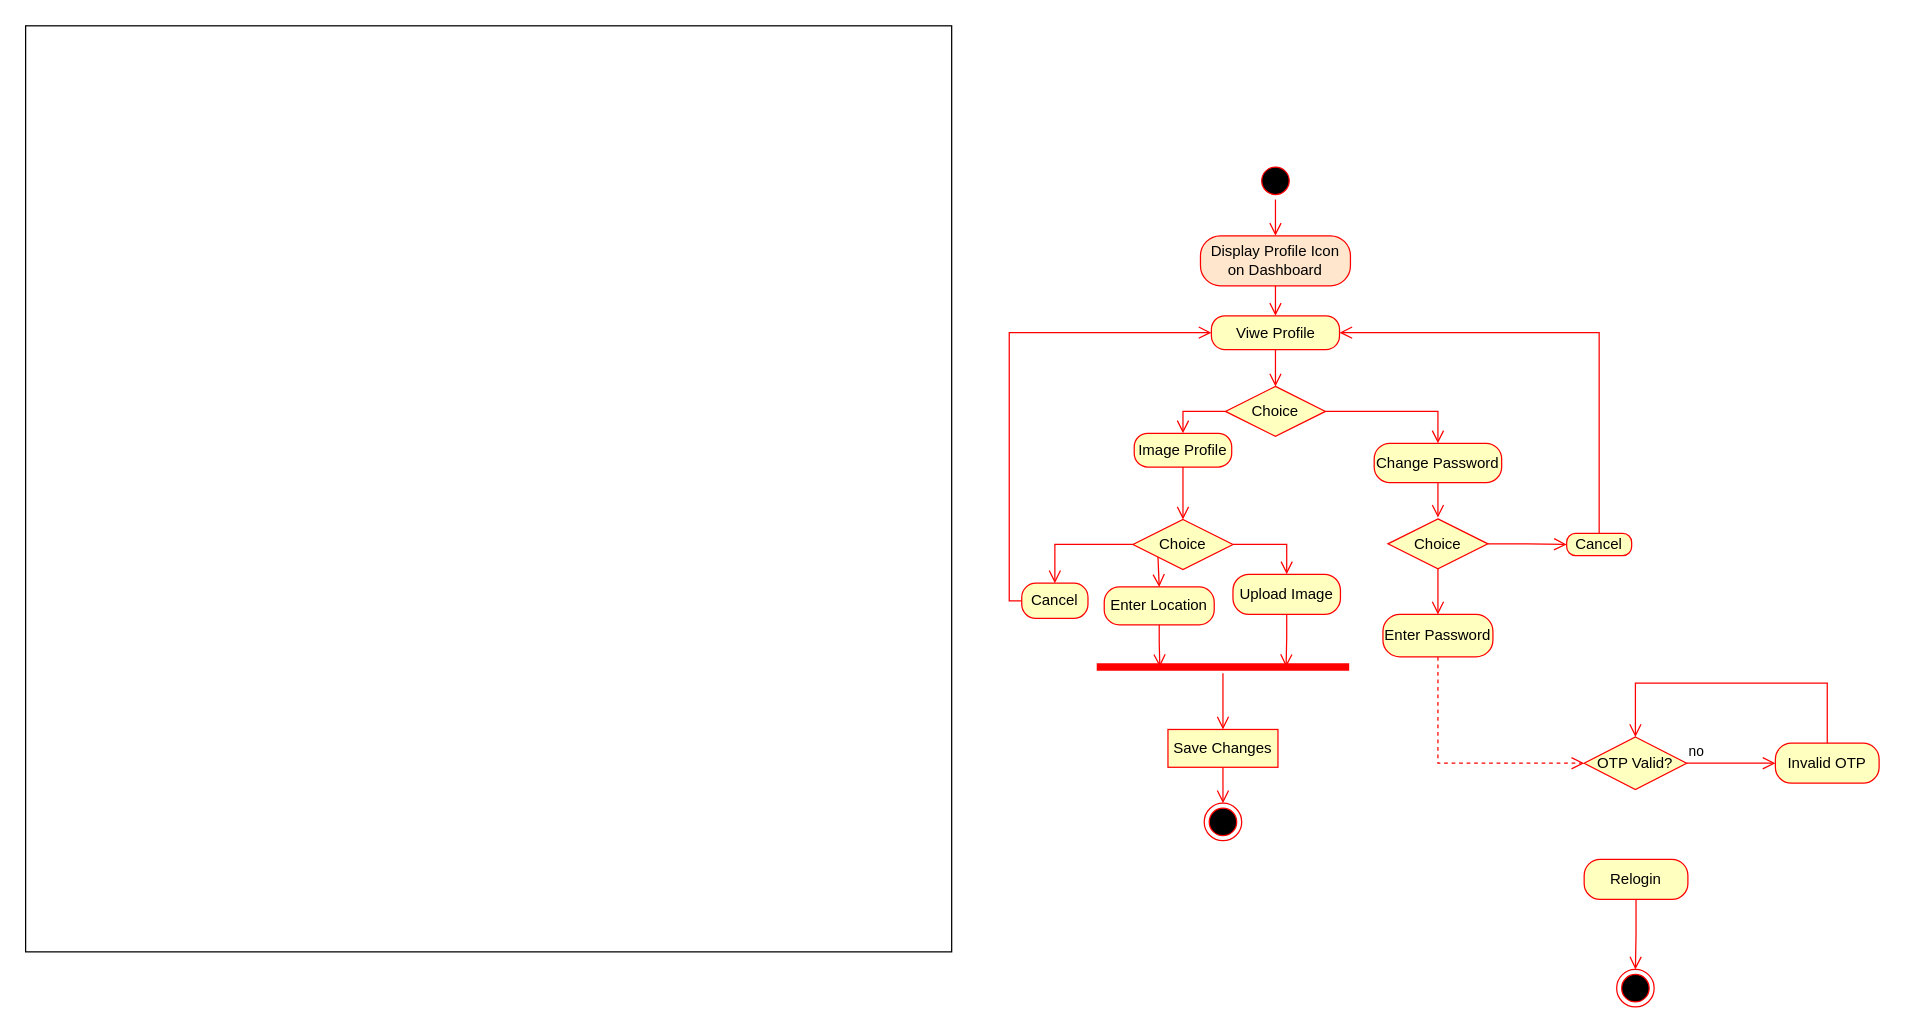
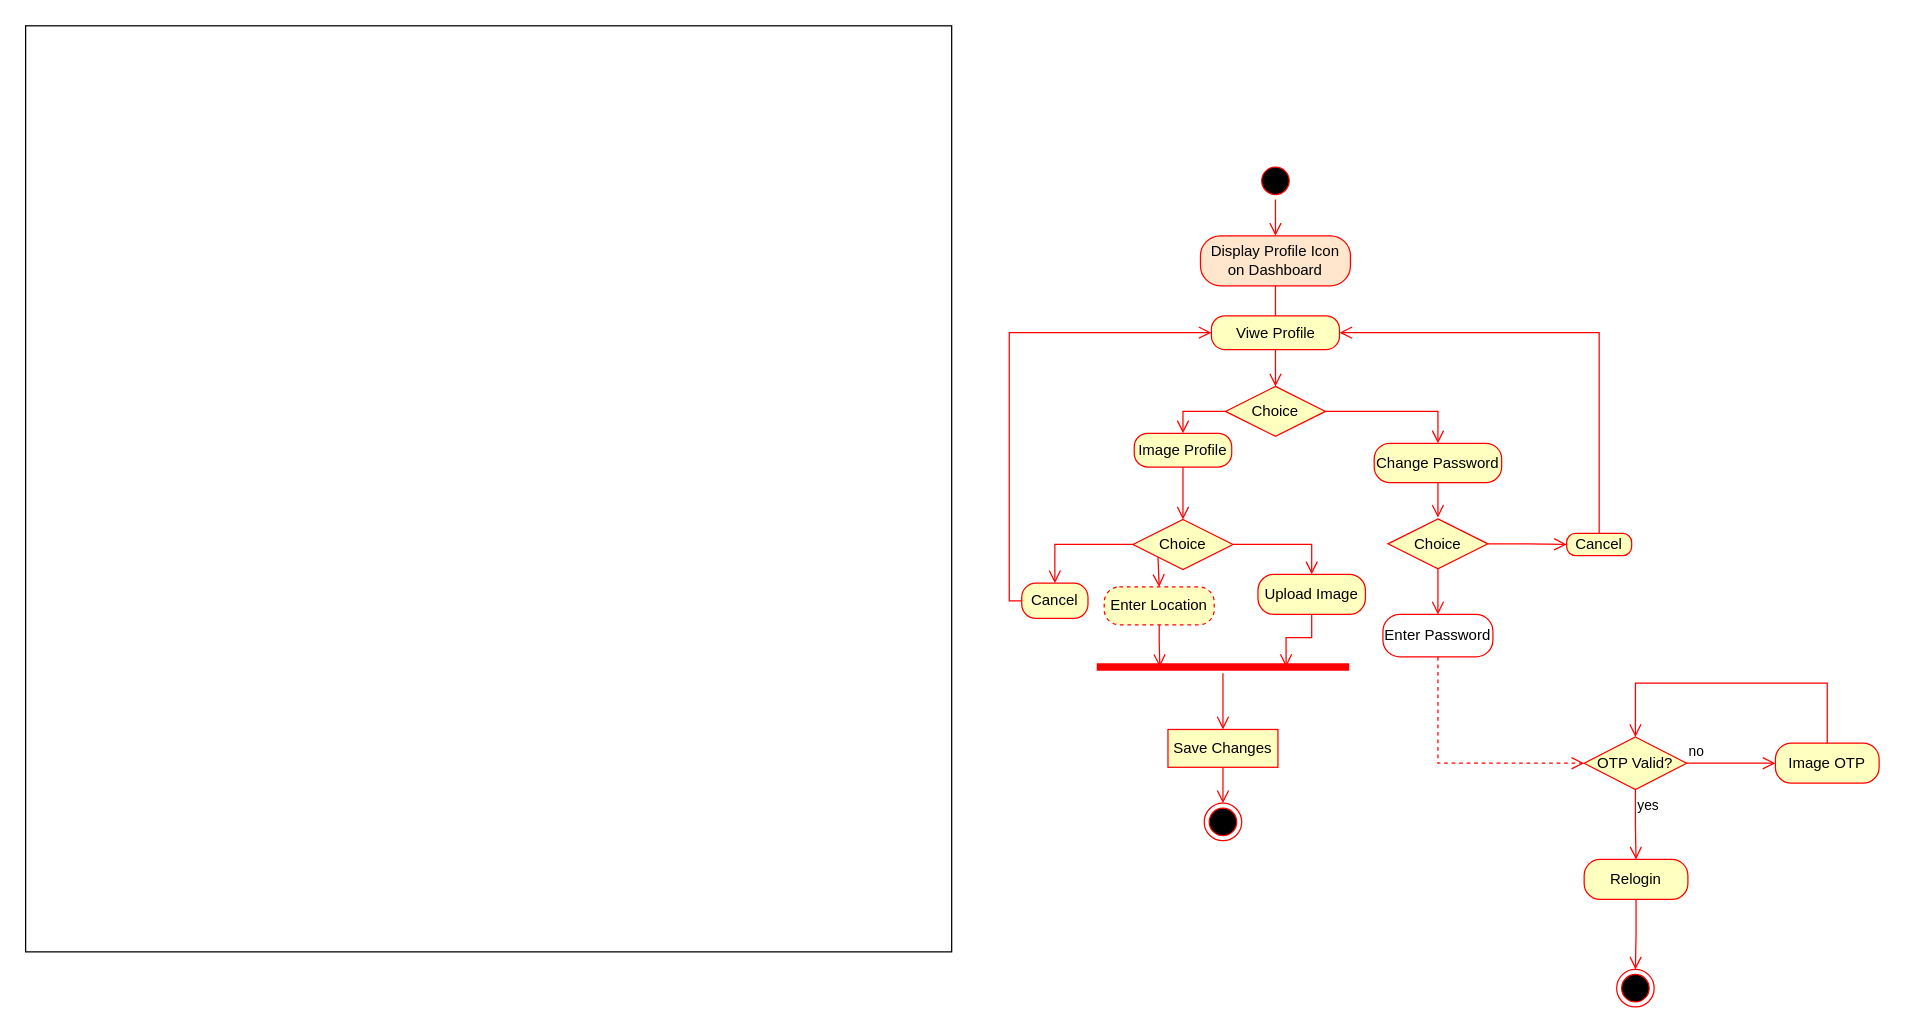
  <mxCell id="0" />
  <mxCell id="1" parent="0" />
  <mxCell id="2" value="" style="whiteSpace=wrap;html=1;aspect=fixed;fillColor=default;" parent="1" vertex="1"><mxGeometry x="20" y="20" width="740.94" height="740.94" as="geometry" /></mxCell>
  <mxCell id="3" value="" style="ellipse;html=1;shape=startState;fillColor=#000000;strokeColor=#ff0000;" parent="1" vertex="1"><mxGeometry x="1005" y="129" width="30" height="30" as="geometry" /></mxCell>
  <mxCell id="4" value="" style="edgeStyle=orthogonalEdgeStyle;html=1;verticalAlign=bottom;endArrow=open;endSize=8;strokeColor=#ff0000;rounded=0;entryX=0.5;entryY=0;entryDx=0;entryDy=0;" parent="1" source="3" target="5" edge="1"><mxGeometry relative="1" as="geometry"><mxPoint x="1019.5" y="183" as="targetPoint" /></mxGeometry></mxCell>
  <mxCell id="5" value="Display Profile Icon on Dashboard" style="rounded=1;whiteSpace=wrap;html=1;arcSize=40;fontColor=#000000;fillColor=#ffe6cc;strokeColor=#ff0000;" parent="1" vertex="1"><mxGeometry x="960" y="188" width="120" height="40" as="geometry" /></mxCell>
  <mxCell id="6" value="Choice" style="rhombus;whiteSpace=wrap;html=1;fontColor=#000000;fillColor=#ffffc0;strokeColor=#ff0000;" parent="1" vertex="1"><mxGeometry x="980" y="308.5" width="80" height="40" as="geometry" /></mxCell>
  <mxCell id="7" value="" style="edgeStyle=orthogonalEdgeStyle;html=1;verticalAlign=bottom;endArrow=open;endSize=8;strokeColor=#ff0000;rounded=0;exitX=0;exitY=0.5;exitDx=0;exitDy=0;entryX=0.5;entryY=0;entryDx=0;entryDy=0;" parent="1" source="6" target="11" edge="1"><mxGeometry relative="1" as="geometry"><mxPoint x="940" y="346" as="targetPoint" /><mxPoint x="809.5" y="219" as="sourcePoint" /></mxGeometry></mxCell>
  <mxCell id="8" value="Change Password" style="rounded=1;whiteSpace=wrap;html=1;arcSize=40;fontColor=#000000;fillColor=#ffffc0;strokeColor=#ff0000;" parent="1" vertex="1"><mxGeometry x="1099" y="354" width="102" height="31.5" as="geometry" /></mxCell>
  <mxCell id="9" value="" style="edgeStyle=orthogonalEdgeStyle;html=1;verticalAlign=bottom;endArrow=open;endSize=8;strokeColor=#ff0000;rounded=0;exitX=1;exitY=0.5;exitDx=0;exitDy=0;entryX=0.5;entryY=0;entryDx=0;entryDy=0;" parent="1" source="6" target="8" edge="1"><mxGeometry relative="1" as="geometry"><mxPoint x="1111.5" y="289" as="targetPoint" /><mxPoint x="1028.5" y="233" as="sourcePoint" /></mxGeometry></mxCell>
  <mxCell id="10" value="" style="ellipse;html=1;shape=endState;fillColor=#000000;strokeColor=#ff0000;" parent="1" vertex="1"><mxGeometry x="963" y="642" width="30" height="30" as="geometry" /></mxCell>
  <mxCell id="11" value="Image Profile" style="rounded=1;whiteSpace=wrap;html=1;arcSize=40;fontColor=#000000;fillColor=#ffffc0;strokeColor=#ff0000;" parent="1" vertex="1"><mxGeometry x="907" y="346" width="78" height="27" as="geometry" /></mxCell>
  <mxCell id="12" value="Viwe Profile" style="rounded=1;whiteSpace=wrap;html=1;arcSize=40;fontColor=#000000;fillColor=#ffffc0;strokeColor=#ff0000;" parent="1" vertex="1"><mxGeometry x="968.75" y="252" width="102.5" height="27" as="geometry" /></mxCell>
  <mxCell id="13" value="OTP Valid?" style="rhombus;whiteSpace=wrap;html=1;fontColor=#000000;fillColor=#ffffc0;strokeColor=#ff0000;" parent="1" vertex="1"><mxGeometry x="1267" y="589" width="82" height="42" as="geometry" /></mxCell>
  <mxCell id="14" value="no" style="html=1;align=left;verticalAlign=bottom;endArrow=open;endSize=8;strokeColor=#ff0000;rounded=0;exitX=1;exitY=0.5;exitDx=0;exitDy=0;entryX=0;entryY=0.5;entryDx=0;entryDy=0;edgeStyle=orthogonalEdgeStyle;" parent="1" source="13" target="28" edge="1"><mxGeometry x="-1" relative="1" as="geometry"><mxPoint x="1307" y="539" as="targetPoint" /></mxGeometry></mxCell>
+ <mxCell id="15" value="yes" style="edgeStyle=orthogonalEdgeStyle;html=1;align=left;verticalAlign=top;endArrow=open;endSize=8;strokeColor=#ff0000;rounded=0;entryX=0.5;entryY=0;entryDx=0;entryDy=0;" parent="1" source="13" target="16" edge="1"><mxGeometry x="-1" relative="1" as="geometry"><mxPoint x="1307.029" y="687.5" as="targetPoint" /></mxGeometry></mxCell>
  <mxCell id="16" value="Relogin" style="rounded=1;whiteSpace=wrap;html=1;arcSize=40;fontColor=#000000;fillColor=#ffffc0;strokeColor=#ff0000;" parent="1" vertex="1"><mxGeometry x="1267" y="687" width="83" height="32" as="geometry" /></mxCell>
- <mxCell id="17" value="Upload Image" style="rounded=1;whiteSpace=wrap;html=1;arcSize=40;fontColor=#000000;fillColor=#ffffc0;strokeColor=#ff0000;" parent="1" vertex="1"><mxGeometry x="986" y="458.81" width="86" height="32.13" as="geometry" /></mxCell>
+ <mxCell id="17" value="Upload Image" style="rounded=1;whiteSpace=wrap;html=1;arcSize=40;fontColor=#000000;fillColor=#ffffc0;strokeColor=#ff0000;" parent="1" vertex="1"><mxGeometry x="1006" y="458.81" width="86" height="32.13" as="geometry" /></mxCell>
  <mxCell id="18" value="" style="edgeStyle=orthogonalEdgeStyle;html=1;verticalAlign=bottom;endArrow=open;endSize=8;strokeColor=#ff0000;rounded=0;exitX=0.5;exitY=1;exitDx=0;exitDy=0;entryX=0.75;entryY=0.5;entryDx=0;entryDy=0;entryPerimeter=0;" parent="1" source="17" target="37" edge="1"><mxGeometry relative="1" as="geometry"><mxPoint x="1029" y="518" as="targetPoint" /><mxPoint x="978" y="570" as="sourcePoint" /></mxGeometry></mxCell>
  <mxCell id="19" value="" style="edgeStyle=orthogonalEdgeStyle;html=1;verticalAlign=bottom;endArrow=open;endSize=8;strokeColor=#ff0000;rounded=0;exitX=0.5;exitY=1;exitDx=0;exitDy=0;entryX=0.25;entryY=0.5;entryDx=0;entryDy=0;entryPerimeter=0;" parent="1" source="30" target="37" edge="1"><mxGeometry relative="1" as="geometry"><mxPoint x="925" y="518" as="targetPoint" /><mxPoint x="890" y="572" as="sourcePoint" /></mxGeometry></mxCell>
- <mxCell id="20" value="" style="edgeStyle=orthogonalEdgeStyle;html=1;verticalAlign=bottom;endArrow=open;endSize=8;strokeColor=#ff0000;rounded=0;entryX=0.5;entryY=0;entryDx=0;entryDy=0;" parent="1" source="5" target="12" edge="1"><mxGeometry relative="1" as="geometry"><mxPoint x="1237.5" y="208" as="targetPoint" /></mxGeometry></mxCell>
+ <mxCell id="20" value="" style="edgeStyle=orthogonalEdgeStyle;html=1;verticalAlign=bottom;endArrow=none;endSize=8;strokeColor=#ff0000;rounded=0;entryX=0.5;entryY=0;entryDx=0;entryDy=0;" parent="1" source="5" target="12" edge="1"><mxGeometry relative="1" as="geometry"><mxPoint x="1237.5" y="208" as="targetPoint" /></mxGeometry></mxCell>
  <mxCell id="21" value="" style="edgeStyle=orthogonalEdgeStyle;html=1;verticalAlign=bottom;endArrow=open;endSize=8;strokeColor=#ff0000;rounded=0;exitX=0.5;exitY=1;exitDx=0;exitDy=0;" parent="1" source="12" target="6" edge="1"><mxGeometry relative="1" as="geometry"><mxPoint x="1315.5" y="265" as="targetPoint" /><mxPoint x="1106.5" y="218" as="sourcePoint" /></mxGeometry></mxCell>
  <mxCell id="22" value="" style="edgeStyle=orthogonalEdgeStyle;html=1;verticalAlign=bottom;endArrow=open;endSize=8;strokeColor=#ff0000;rounded=0;entryX=0;entryY=0.5;entryDx=0;entryDy=0;exitX=0.5;exitY=1;exitDx=0;exitDy=0;dashed=1;" parent="1" source="26" target="13" edge="1"><mxGeometry relative="1" as="geometry"><mxPoint x="1238.5" y="317.514" as="targetPoint" /><mxPoint x="1159" y="319" as="sourcePoint" /></mxGeometry></mxCell>
  <mxCell id="23" value="" style="edgeStyle=orthogonalEdgeStyle;html=1;verticalAlign=bottom;endArrow=open;endSize=8;strokeColor=#ff0000;rounded=0;exitX=0.5;exitY=1;exitDx=0;exitDy=0;entryX=0.5;entryY=0;entryDx=0;entryDy=0;" parent="1" source="11" target="24" edge="1"><mxGeometry relative="1" as="geometry"><mxPoint x="1088" y="404.9" as="targetPoint" /><mxPoint x="1019.5" y="420" as="sourcePoint" /></mxGeometry></mxCell>
  <mxCell id="24" value="Choice" style="rhombus;whiteSpace=wrap;html=1;fontColor=#000000;fillColor=#ffffc0;strokeColor=#ff0000;" parent="1" vertex="1"><mxGeometry x="906" y="415" width="80" height="40" as="geometry" /></mxCell>
  <mxCell id="25" value="" style="edgeStyle=orthogonalEdgeStyle;html=1;align=left;verticalAlign=top;endArrow=open;endSize=8;strokeColor=#ff0000;rounded=0;entryX=0.5;entryY=0;entryDx=0;entryDy=0;exitX=1;exitY=0.5;exitDx=0;exitDy=0;" parent="1" source="24" target="17" edge="1"><mxGeometry x="-1" relative="1" as="geometry"><mxPoint x="946.665" y="498.24" as="targetPoint" /></mxGeometry></mxCell>
- <mxCell id="26" value="Enter Password" style="rounded=1;whiteSpace=wrap;html=1;arcSize=40;fontColor=#000000;fillColor=#ffffc0;strokeColor=#ff0000;" parent="1" vertex="1"><mxGeometry x="1106" y="490.94" width="88" height="34" as="geometry" /></mxCell>
+ <mxCell id="26" value="Enter Password" style="rounded=1;whiteSpace=wrap;html=1;arcSize=40;fontColor=#000000;fillColor=#ffffff;strokeColor=#ff0000;" parent="1" vertex="1"><mxGeometry x="1106" y="490.94" width="88" height="34" as="geometry" /></mxCell>
  <mxCell id="27" value="" style="edgeStyle=orthogonalEdgeStyle;html=1;verticalAlign=bottom;endArrow=open;endSize=8;strokeColor=#ff0000;rounded=0;exitX=0.5;exitY=1;exitDx=0;exitDy=0;" parent="1" source="8" edge="1"><mxGeometry relative="1" as="geometry"><mxPoint x="1150" y="413.5" as="targetPoint" /><mxPoint x="1154.5" y="390.5" as="sourcePoint" /></mxGeometry></mxCell>
- <mxCell id="28" value="Invalid OTP" style="rounded=1;whiteSpace=wrap;html=1;arcSize=40;fontColor=#000000;fillColor=#ffffc0;strokeColor=#ff0000;" parent="1" vertex="1"><mxGeometry x="1420" y="594" width="83" height="32" as="geometry" /></mxCell>
+ <mxCell id="28" value="Image OTP" style="rounded=1;whiteSpace=wrap;html=1;arcSize=40;fontColor=#000000;fillColor=#ffffc0;strokeColor=#ff0000;" parent="1" vertex="1"><mxGeometry x="1420" y="594" width="83" height="32" as="geometry" /></mxCell>
  <mxCell id="29" value="" style="edgeStyle=orthogonalEdgeStyle;html=1;verticalAlign=bottom;endArrow=open;endSize=8;strokeColor=#ff0000;rounded=0;exitX=0.5;exitY=0;exitDx=0;exitDy=0;entryX=0.5;entryY=0;entryDx=0;entryDy=0;" parent="1" source="28" target="13" edge="1"><mxGeometry relative="1" as="geometry"><mxPoint x="1327" y="581" as="targetPoint" /><mxPoint x="1327" y="549" as="sourcePoint" /><Array as="points"><mxPoint x="1462" y="546" /><mxPoint x="1308" y="546" /></Array></mxGeometry></mxCell>
- <mxCell id="30" value="Enter Location" style="rounded=1;whiteSpace=wrap;html=1;arcSize=40;fontColor=#000000;fillColor=#ffffc0;strokeColor=#ff0000;" parent="1" vertex="1"><mxGeometry x="883" y="469" width="88" height="30.25" as="geometry" /></mxCell>
+ <mxCell id="30" value="Enter Location" style="rounded=1;whiteSpace=wrap;html=1;arcSize=40;fontColor=#000000;fillColor=#ffffc0;strokeColor=#ff0000;dashed=1;" parent="1" vertex="1"><mxGeometry x="883" y="469" width="88" height="30.25" as="geometry" /></mxCell>
  <mxCell id="31" value="" style="edgeStyle=orthogonalEdgeStyle;html=1;verticalAlign=bottom;endArrow=open;endSize=8;strokeColor=#ff0000;rounded=0;exitX=0.5;exitY=1;exitDx=0;exitDy=0;entryX=0.5;entryY=0;entryDx=0;entryDy=0;" parent="1" source="16" target="32" edge="1"><mxGeometry relative="1" as="geometry"><mxPoint x="1309" y="801" as="targetPoint" /><mxPoint x="1028" y="798" as="sourcePoint" /></mxGeometry></mxCell>
  <mxCell id="32" value="" style="ellipse;html=1;shape=endState;fillColor=#000000;strokeColor=#ff0000;" parent="1" vertex="1"><mxGeometry x="1293" y="775" width="30" height="30" as="geometry" /></mxCell>
  <mxCell id="33" value="" style="html=1;verticalAlign=bottom;endArrow=open;endSize=8;strokeColor=#ff0000;rounded=0;exitX=0;exitY=1;exitDx=0;exitDy=0;entryX=0.5;entryY=0;entryDx=0;entryDy=0;" parent="1" source="24" target="30" edge="1"><mxGeometry relative="1" as="geometry"><mxPoint x="925" y="464" as="targetPoint" /><mxPoint x="935" y="506" as="sourcePoint" /></mxGeometry></mxCell>
  <mxCell id="34" value="" style="edgeStyle=orthogonalEdgeStyle;html=1;align=left;verticalAlign=top;endArrow=open;endSize=8;strokeColor=#ff0000;rounded=0;entryX=0.5;entryY=0;entryDx=0;entryDy=0;exitX=0;exitY=0.5;exitDx=0;exitDy=0;" parent="1" source="24" target="36" edge="1"><mxGeometry x="-1" relative="1" as="geometry"><mxPoint x="853.002" y="458.81" as="targetPoint" /><mxPoint x="896.002" y="434.81" as="sourcePoint" /></mxGeometry></mxCell>
  <mxCell id="35" value="" style="html=1;verticalAlign=bottom;endArrow=open;endSize=8;strokeColor=#ff0000;rounded=0;exitX=0;exitY=0.5;exitDx=0;exitDy=0;entryX=0;entryY=0.5;entryDx=0;entryDy=0;edgeStyle=orthogonalEdgeStyle;" parent="1" source="36" target="12" edge="1"><mxGeometry relative="1" as="geometry"><mxPoint x="837" y="522.6" as="targetPoint" /><mxPoint x="786" y="574.6" as="sourcePoint" /></mxGeometry></mxCell>
  <mxCell id="36" value="Cancel" style="rounded=1;whiteSpace=wrap;html=1;arcSize=40;fontColor=#000000;fillColor=#ffffc0;strokeColor=#ff0000;" parent="1" vertex="1"><mxGeometry x="817" y="466" width="53" height="28.13" as="geometry" /></mxCell>
  <mxCell id="37" value="" style="shape=line;html=1;strokeWidth=6;strokeColor=#ff0000;" parent="1" vertex="1"><mxGeometry x="877" y="528" width="202" height="10" as="geometry" /></mxCell>
  <mxCell id="38" value="" style="edgeStyle=orthogonalEdgeStyle;html=1;verticalAlign=bottom;endArrow=open;endSize=8;strokeColor=#ff0000;rounded=0;entryX=0.5;entryY=0;entryDx=0;entryDy=0;" parent="1" source="37" target="40" edge="1"><mxGeometry relative="1" as="geometry"><mxPoint x="978" y="586" as="targetPoint" /></mxGeometry></mxCell>
  <mxCell id="39" value="" style="edgeStyle=orthogonalEdgeStyle;html=1;verticalAlign=bottom;endArrow=open;endSize=8;strokeColor=#ff0000;rounded=0;exitX=0.5;exitY=1;exitDx=0;exitDy=0;entryX=0.5;entryY=0;entryDx=0;entryDy=0;" parent="1" source="40" target="10" edge="1"><mxGeometry relative="1" as="geometry"><mxPoint x="977" y="647" as="targetPoint" /><mxPoint x="939" y="686" as="sourcePoint" /></mxGeometry></mxCell>
  <mxCell id="40" value="Save Changes" style="whiteSpace=wrap;html=1;arcSize=40;fontColor=#000000;fillColor=#ffffc0;strokeColor=#ff0000;rounded=0;" parent="1" vertex="1"><mxGeometry x="934" y="583" width="88" height="30.25" as="geometry" /></mxCell>
  <mxCell id="41" value="Choice" style="rhombus;whiteSpace=wrap;html=1;fontColor=#000000;fillColor=#ffffc0;strokeColor=#ff0000;" vertex="1" parent="1"><mxGeometry x="1110" y="414.5" width="80" height="40" as="geometry" /></mxCell>
  <mxCell id="42" value="" style="html=1;align=left;verticalAlign=bottom;endArrow=open;endSize=8;strokeColor=#ff0000;rounded=0;entryX=0;entryY=0.5;entryDx=0;entryDy=0;edgeStyle=orthogonalEdgeStyle;exitX=1;exitY=0.5;exitDx=0;exitDy=0;" edge="1" source="41" parent="1" target="45"><mxGeometry x="-1" relative="1" as="geometry"><mxPoint x="1241" y="435" as="targetPoint" /><mxPoint x="1206" y="426" as="sourcePoint" /></mxGeometry></mxCell>
  <mxCell id="43" value="" style="edgeStyle=orthogonalEdgeStyle;html=1;align=left;verticalAlign=top;endArrow=open;endSize=8;strokeColor=#ff0000;rounded=0;entryX=0.5;entryY=0;entryDx=0;entryDy=0;" edge="1" source="41" parent="1" target="26"><mxGeometry x="-1" relative="1" as="geometry"><mxPoint x="1188" y="480.5" as="targetPoint" /></mxGeometry></mxCell>
  <mxCell id="44" value="" style="html=1;verticalAlign=bottom;endArrow=open;endSize=8;strokeColor=#ff0000;rounded=0;exitX=0.5;exitY=0;exitDx=0;exitDy=0;entryX=1;entryY=0.5;entryDx=0;entryDy=0;edgeStyle=orthogonalEdgeStyle;" edge="1" source="45" parent="1" target="12"><mxGeometry relative="1" as="geometry"><mxPoint x="1301" y="474" as="targetPoint" /><mxPoint x="1305.5" y="451" as="sourcePoint" /></mxGeometry></mxCell>
  <mxCell id="45" value="Cancel" style="rounded=1;whiteSpace=wrap;html=1;arcSize=40;fontColor=#000000;fillColor=#ffffc0;strokeColor=#ff0000;" vertex="1" parent="1"><mxGeometry x="1253" y="426.13" width="52" height="17.75" as="geometry" /></mxCell>
